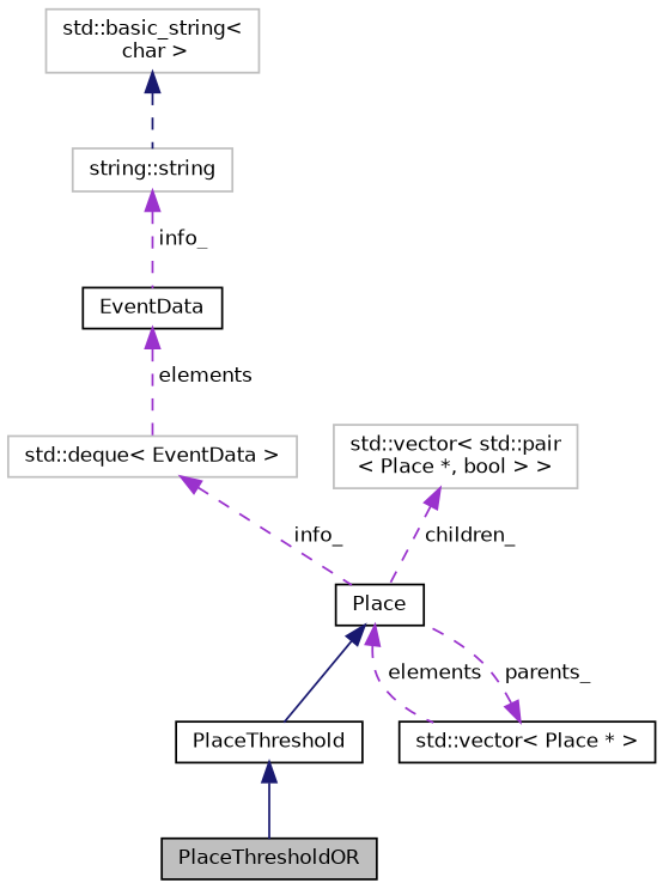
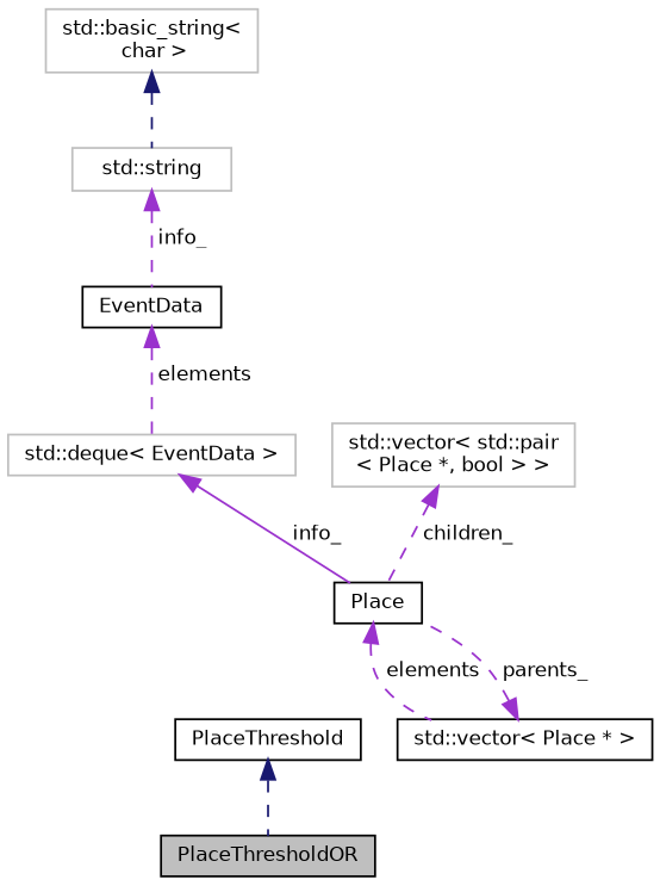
  digraph {
    rankdir=TB
    node [color=black fillcolor=white fontname=Helvetica fontsize=10 shape=record style=filled]
    edge [color=darkorchid3 dir=back fontname=Helvetica fontsize=10 labelfontname=Helvetica labelfontsize=10 style=dashed]
    n1 [fillcolor=grey75 fontcolor=black height=0.2 label=PlaceThresholdOR width=0.4]
    n2 [height=0.2 label=PlaceThreshold width=0.4]
    n3 [height=0.2 label=Place width=0.4]
    n4 [height=0.2 label="std::vector\< Place * \>" width=0.4]
    n5 [color=grey75 height=0.2 label="std::deque\< EventData \>" width=0.4]
    n6 [height=0.2 label=EventData width=0.4]
-   n7 [color=grey75 height=0.2 label="string::string" width=0.4]
+   n7 [color=grey75 height=0.2 label="std::string" width=0.4]
    n8 [color=grey75 height=0.2 label="std::basic_string\<\l char \>" width=0.4]
    n9 [color=grey75 height=0.2 label="std::vector\< std::pair\l\< Place *, bool \> \>" width=0.4]
-   n2 -> n1 [color=midnightblue style=solid]
-   n3 -> n2 [color=midnightblue style=solid]
+   n2 -> n1 [color=midnightblue]
    n3 -> n4 [label=" elements"]
    n4 -> n3 [label=" parents_"]
-   n5 -> n3 [label=" info_"]
+   n5 -> n3 [label=" info_" style=solid]
    n6 -> n5 [label=" elements"]
    n7 -> n6 [label=" info_"]
    n8 -> n7 [color=midnightblue]
    n9 -> n3 [label=" children_"]
  }
